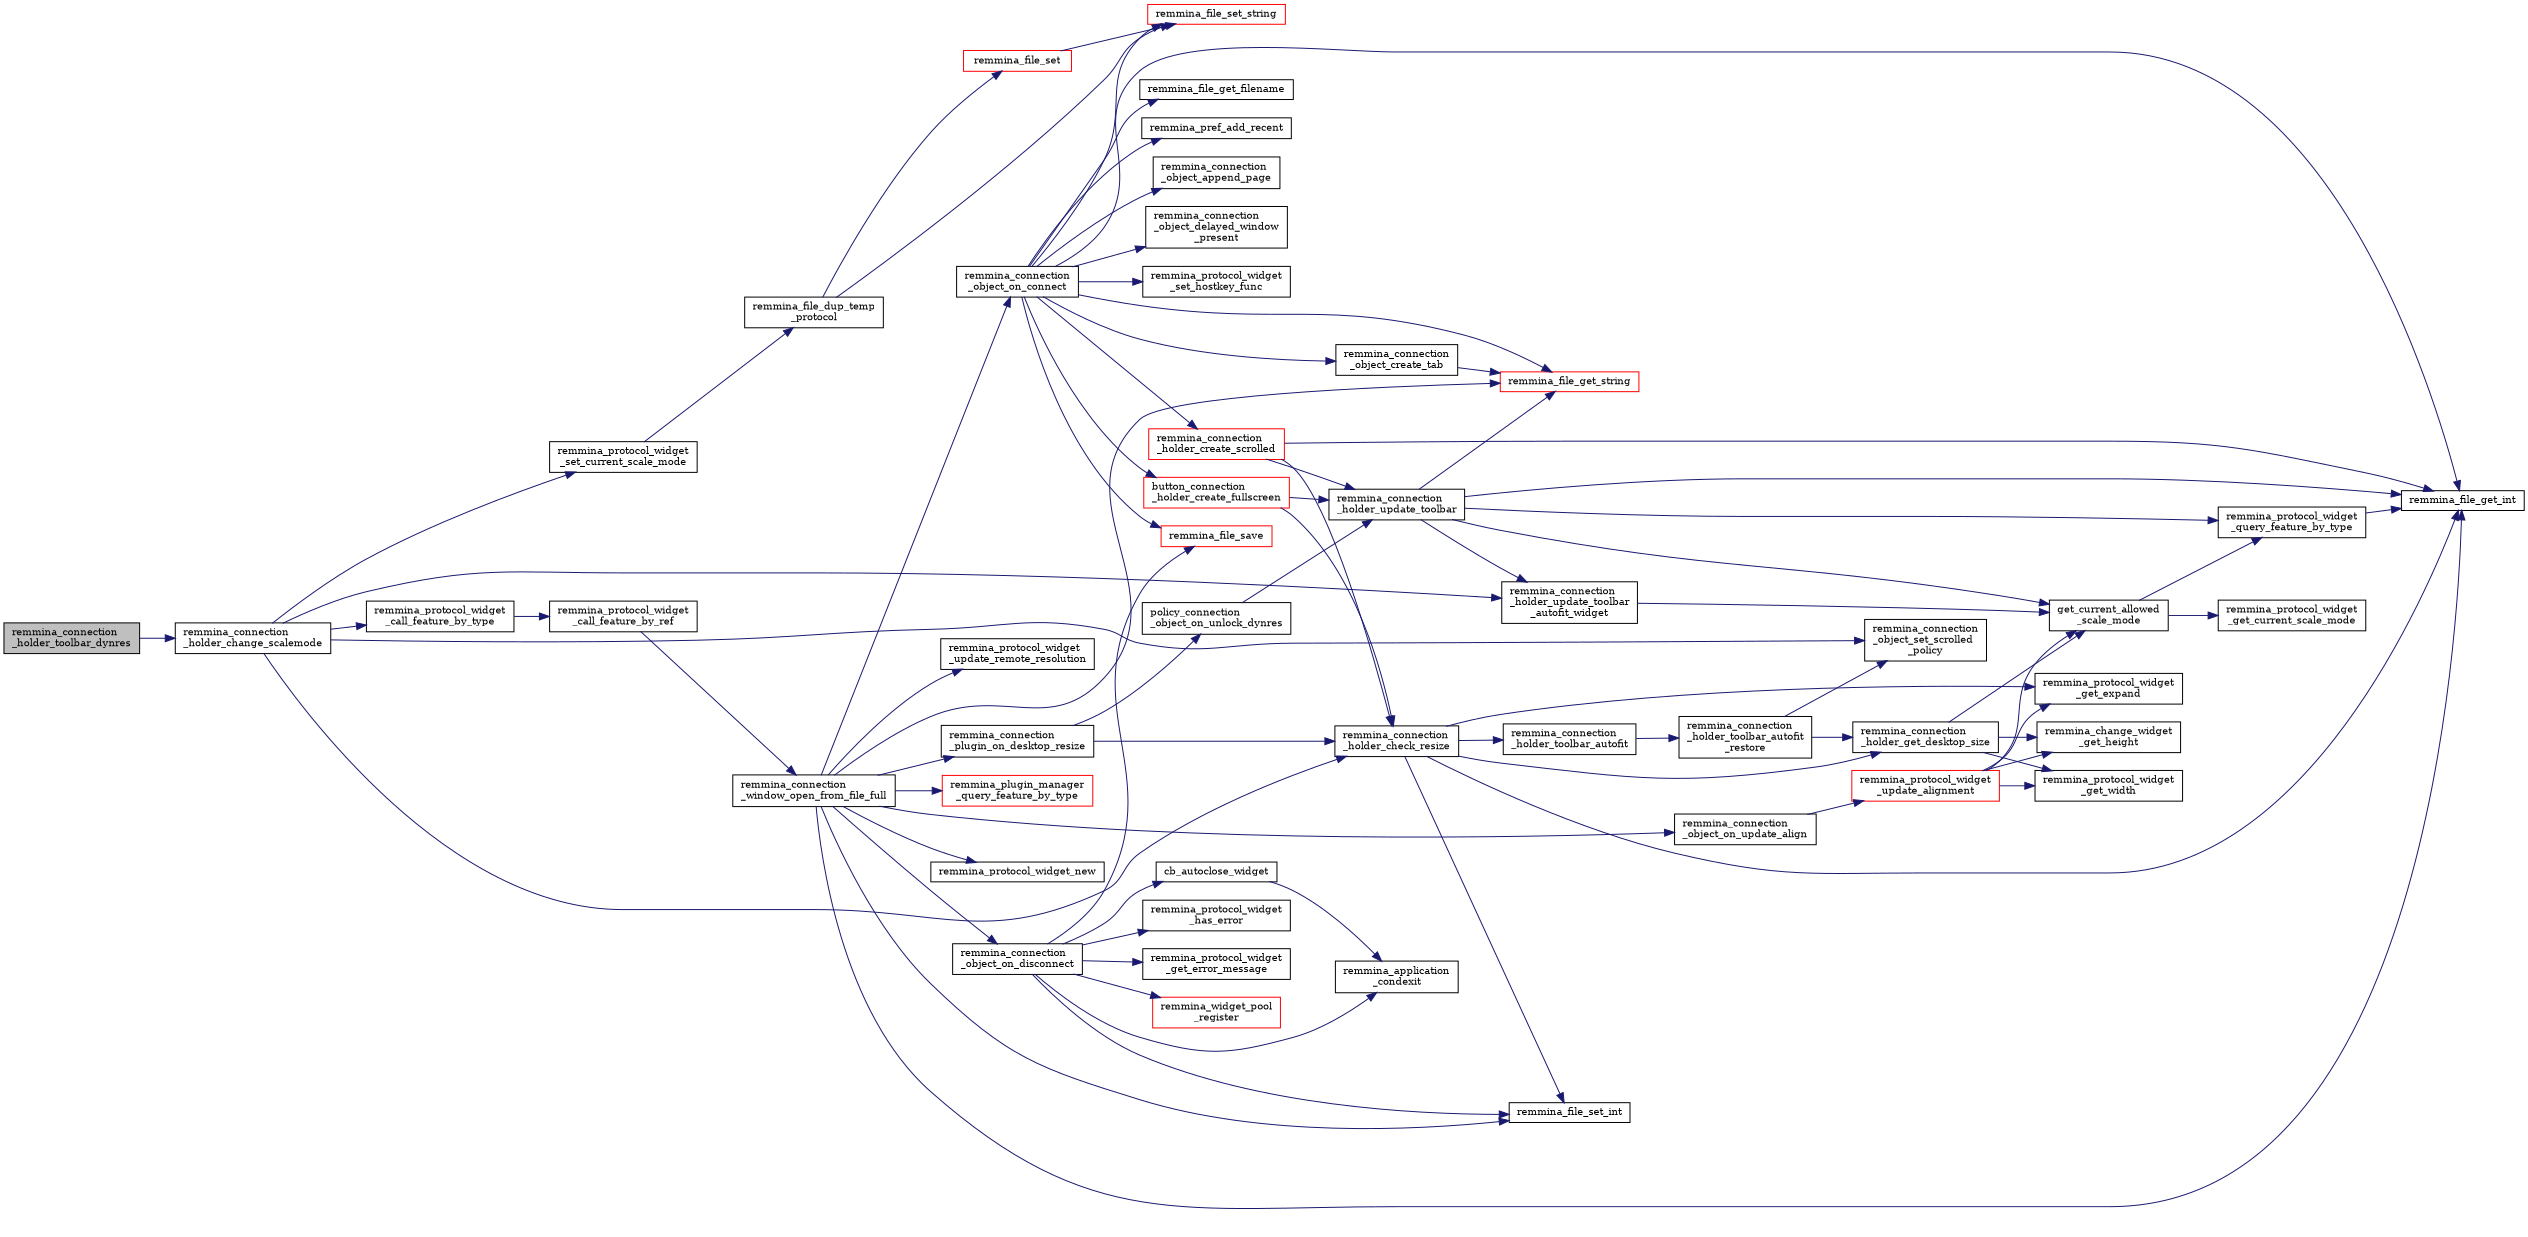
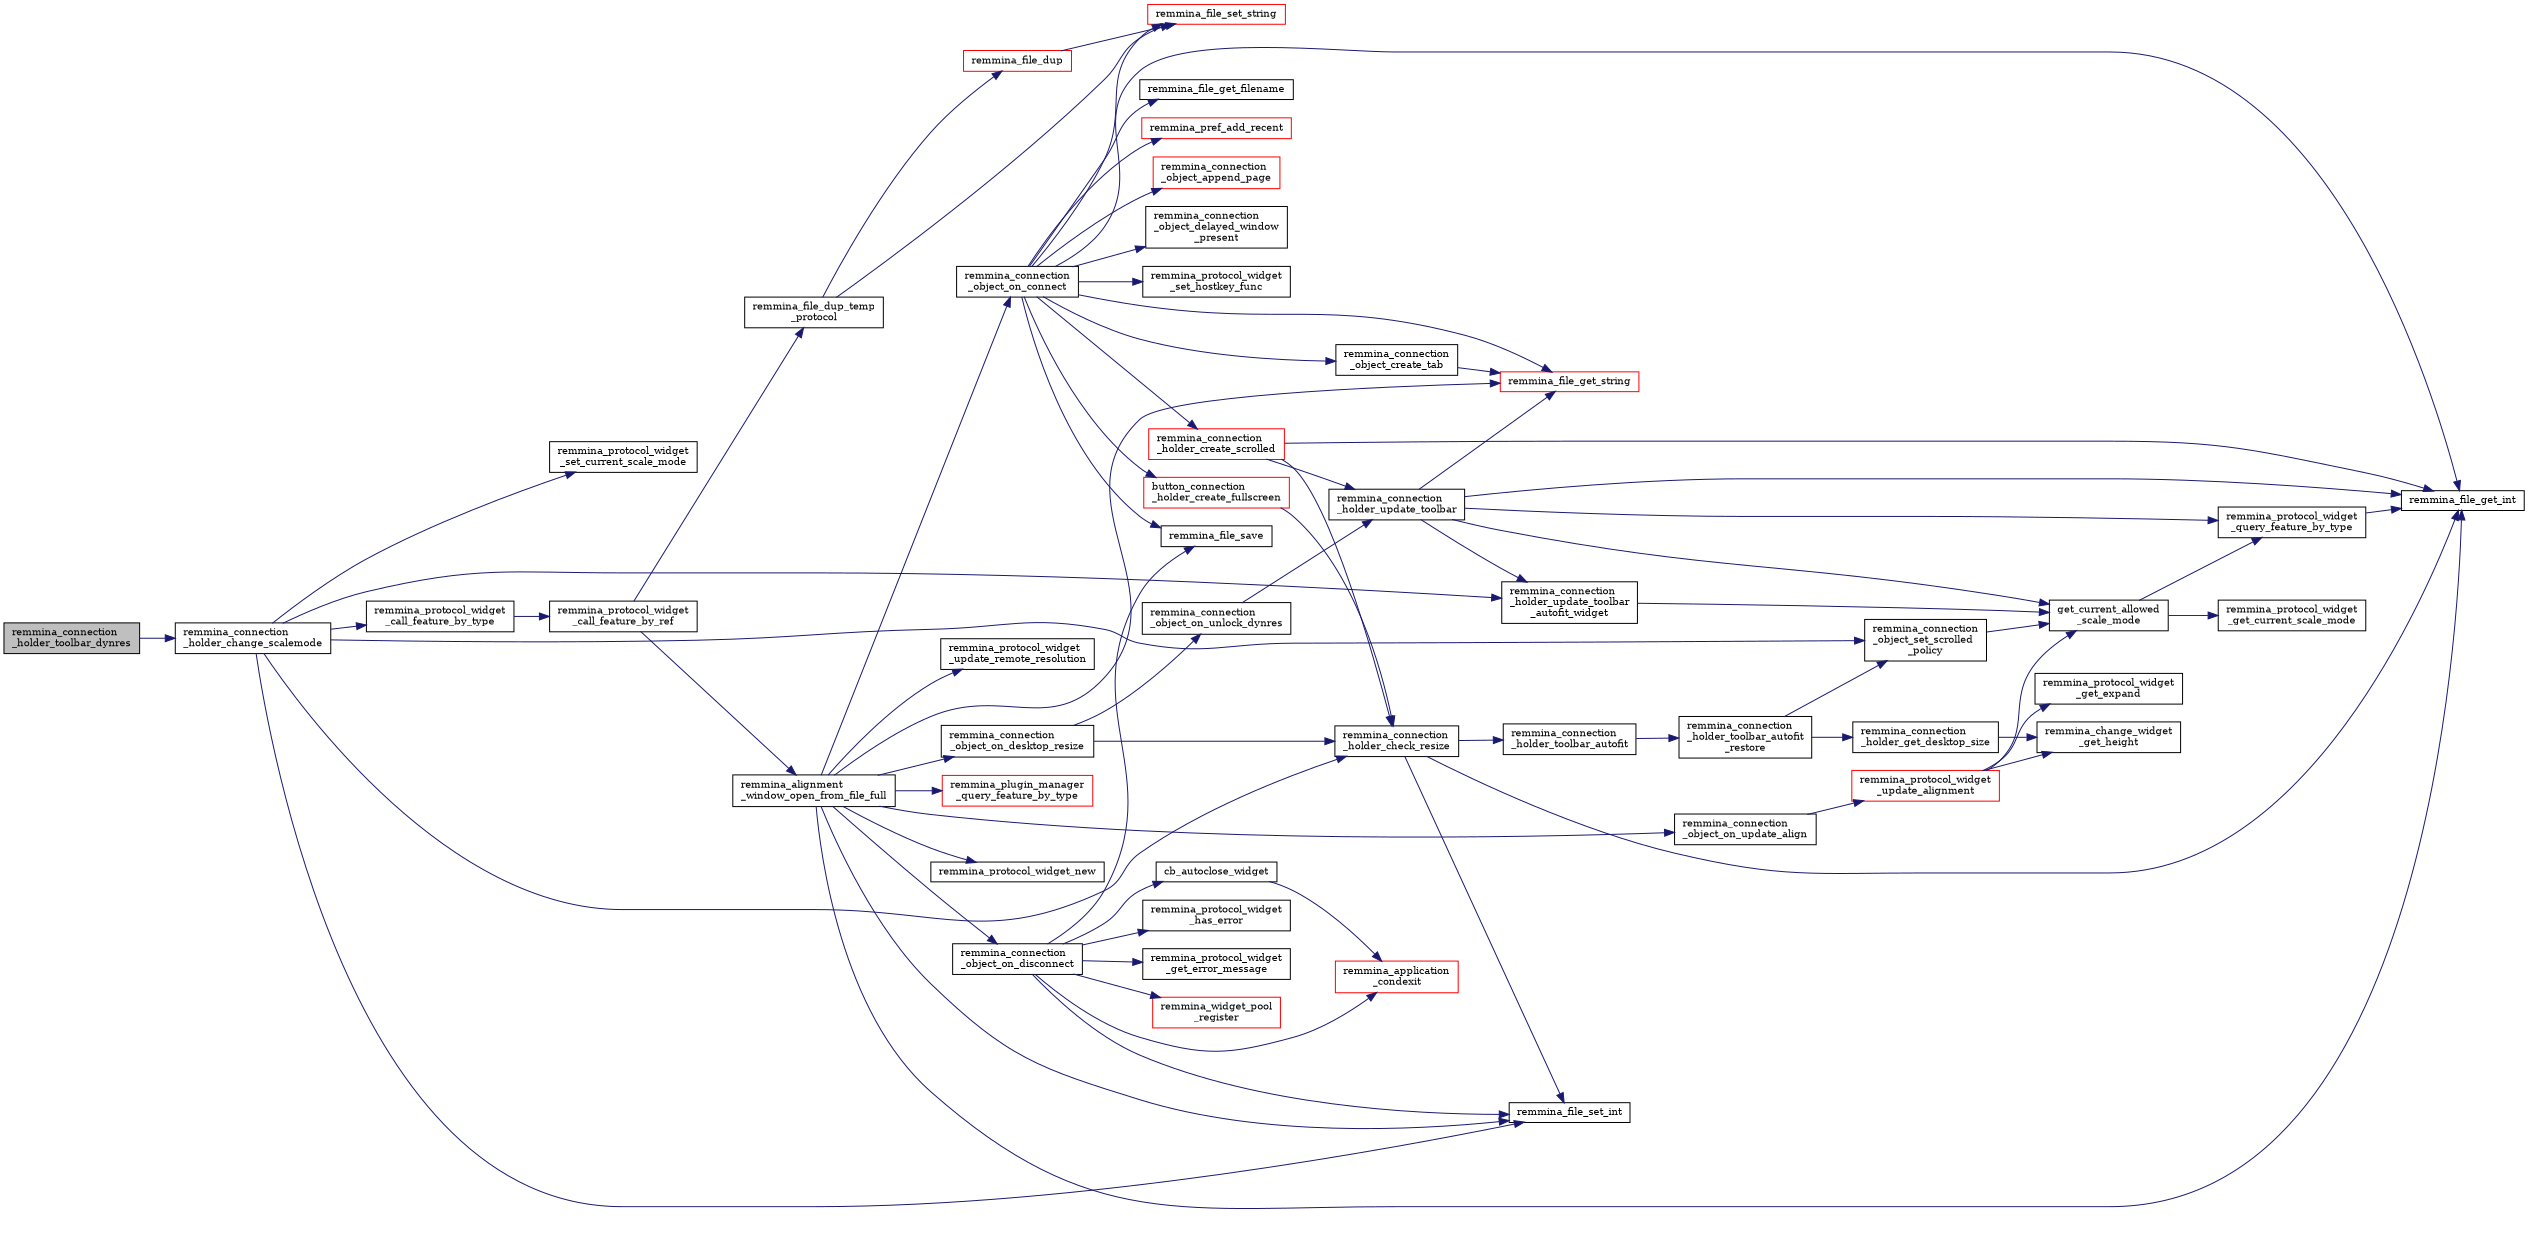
  digraph {
    fontname="DejaVu Serif"
    rankdir=LR
    node [color=black fillcolor=white fontname="DejaVu Serif" fontsize=10 shape=record style=filled]
    edge [color=midnightblue fontname="DejaVu Serif" fontsize=10 labelfontname=Helvetica labelfontsize=10 style=solid]
    n1 [fillcolor=grey75 fontcolor=black height=0.2 label="remmina_connection\l_holder_toolbar_dynres" width=0.4]
    n2 [height=0.2 label="remmina_connection\l_holder_change_scalemode" width=0.4]
    n3 [height=0.2 label=remmina_file_set_int width=0.4]
    n4 [height=0.2 label="remmina_protocol_widget\l_set_current_scale_mode" width=0.4]
    n5 [height=0.2 label="remmina_connection\l_holder_update_toolbar\l_autofit_widget" width=0.4]
    n6 [height=0.2 label="remmina_protocol_widget\l_call_feature_by_type" width=0.4]
    n7 [height=0.2 label="remmina_connection\l_holder_check_resize" width=0.4]
    n8 [height=0.2 label="remmina_connection\l_object_set_scrolled\l_policy" width=0.4]
    n9 [height=0.2 label="get_current_allowed\l_scale_mode" width=0.4]
    n10 [height=0.2 label="remmina_protocol_widget\l_call_feature_by_ref" width=0.4]
    n11 [height=0.2 label=remmina_file_get_int width=0.4]
    n12 [height=0.2 label="remmina_connection\l_holder_get_desktop_size" width=0.4]
    n13 [height=0.2 label="remmina_protocol_widget\l_get_expand" width=0.4]
    n14 [height=0.2 label="remmina_connection\l_holder_toolbar_autofit" width=0.4]
    n15 [height=0.2 label="remmina_protocol_widget\l_get_current_scale_mode" width=0.4]
    n16 [height=0.2 label="remmina_protocol_widget\l_query_feature_by_type" width=0.4]
-   n17 [height=0.2 label="remmina_connection\l_window_open_from_file_full" width=0.4]
+   n17 [height=0.2 label="remmina_alignment\l_window_open_from_file_full" width=0.4]
    n18 [height=0.2 label="remmina_file_dup_temp\l_protocol" width=0.4]
    n19 [height=0.2 label=remmina_protocol_widget_new width=0.4]
    n20 [height=0.2 label="remmina_protocol_widget\l_update_remote_resolution" width=0.4]
    n21 [height=0.2 label="remmina_connection\l_object_on_connect" width=0.4]
    n22 [color=red height=0.2 label=remmina_file_get_string width=0.4]
    n23 [height=0.2 label="remmina_connection\l_object_on_disconnect" width=0.4]
-   n24 [height=0.2 label="remmina_connection\l_plugin_on_desktop_resize" width=0.4]
+   n24 [height=0.2 label="remmina_connection\l_object_on_desktop_resize" width=0.4]
    n25 [height=0.2 label="remmina_connection\l_object_on_update_align" width=0.4]
    n26 [color=red height=0.2 label="remmina_plugin_manager\l_query_feature_by_type" width=0.4]
    n27 [color=red height=0.2 label=remmina_file_set_string width=0.4]
-   n28 [color=red height=0.2 label=remmina_file_set width=0.4]
+   n28 [color=red height=0.2 label=remmina_file_dup width=0.4]
    n29 [height=0.2 label="remmina_protocol_widget\l_set_hostkey_func" width=0.4]
    n30 [height=0.2 label=remmina_file_get_filename width=0.4]
-   n31 [height=0.2 label=remmina_pref_add_recent width=0.4]
-   n32 [color=red height=0.2 label=remmina_file_save width=0.4]
+   n31 [color=red height=0.2 label=remmina_pref_add_recent width=0.4]
+   n32 [height=0.2 label=remmina_file_save width=0.4]
    n33 [color=red height=0.2 label="button_connection\l_holder_create_fullscreen" width=0.4]
    n34 [color=red height=0.2 label="remmina_connection\l_holder_create_scrolled" width=0.4]
    n35 [height=0.2 label="remmina_connection\l_object_create_tab" width=0.4]
-   n36 [height=0.2 label="remmina_connection\l_object_append_page" width=0.4]
+   n36 [color=red height=0.2 label="remmina_connection\l_object_append_page" width=0.4]
    n37 [height=0.2 label="remmina_connection\l_object_delayed_window\l_present" width=0.4]
    n38 [height=0.2 label="remmina_protocol_widget\l_has_error" width=0.4]
    n39 [height=0.2 label="remmina_protocol_widget\l_get_error_message" width=0.4]
    n40 [height=0.2 label=cb_autoclose_widget width=0.4]
-   n41 [height=0.2 label="remmina_application\l_condexit" width=0.4]
+   n41 [color=red height=0.2 label="remmina_application\l_condexit" width=0.4]
    n42 [color=red height=0.2 label="remmina_widget_pool\l_register" width=0.4]
-   n43 [height=0.2 label="policy_connection\l_object_on_unlock_dynres" width=0.4]
+   n43 [height=0.2 label="remmina_connection\l_object_on_unlock_dynres" width=0.4]
    n44 [color=red height=0.2 label="remmina_protocol_widget\l_update_alignment" width=0.4]
    n45 [height=0.2 label="remmina_connection\l_holder_update_toolbar" width=0.4]
-   n46 [height=0.2 label="remmina_protocol_widget\l_get_width" width=0.4]
    n47 [height=0.2 label="remmina_change_widget\l_get_height" width=0.4]
    n48 [height=0.2 label="remmina_connection\l_holder_toolbar_autofit\l_restore" width=0.4]
    n1 -> n2
+   n2 -> n3
    n2 -> n4
    n2 -> n5
    n2 -> n6
    n2 -> n7
    n2 -> n8
    n5 -> n9
    n6 -> n10
    n7 -> n3
    n7 -> n11
-   n7 -> n12
-   n7 -> n13
    n7 -> n14
-   n12 -> n9
+   n8 -> n9
    n9 -> n15
    n9 -> n16
    n10 -> n17
-   n4 -> n18
-   n12 -> n46
+   n10 -> n18
    n12 -> n47
    n14 -> n48
    n16 -> n11
    n17 -> n3
    n17 -> n11
    n17 -> n19
    n17 -> n20
    n17 -> n21
    n17 -> n22
    n17 -> n23
    n17 -> n24
    n17 -> n25
    n17 -> n26
    n18 -> n27
    n18 -> n28
    n21 -> n11
    n21 -> n22
    n21 -> n27
    n21 -> n29
    n21 -> n30
    n21 -> n31
    n21 -> n32
    n21 -> n33
    n21 -> n34
    n21 -> n35
    n21 -> n36
    n21 -> n37
    n23 -> n3
    n23 -> n32
    n23 -> n38
    n23 -> n39
    n23 -> n40
    n23 -> n41
    n23 -> n42
    n24 -> n7
    n24 -> n43
    n25 -> n44
    n28 -> n27
    n33 -> n7
-   n33 -> n45
    n34 -> n7
    n34 -> n11
    n34 -> n45
    n35 -> n22
    n40 -> n41
    n43 -> n45
    n44 -> n9
    n44 -> n13
-   n44 -> n46
    n44 -> n47
    n45 -> n5
    n45 -> n9
    n45 -> n11
    n45 -> n16
    n45 -> n22
    n48 -> n8
    n48 -> n12
  }
